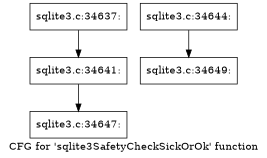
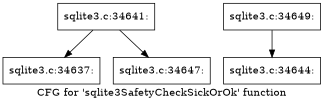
  digraph {
    label="CFG for 'sqlite3SafetyCheckSickOrOk' function"
    node [shape=record]
    n1 [label="{sqlite3.c:34637:}"]
    n2 [label="{sqlite3.c:34641:}"]
    n3 [label="{sqlite3.c:34647:}"]
    n4 [label="{sqlite3.c:34649:}"]
    n5 [label="{sqlite3.c:34644:}"]
-   n1 -> n2
+   n2 -> n1
    n2 -> n3
-   n5 -> n4
+   n4 -> n5
  }
